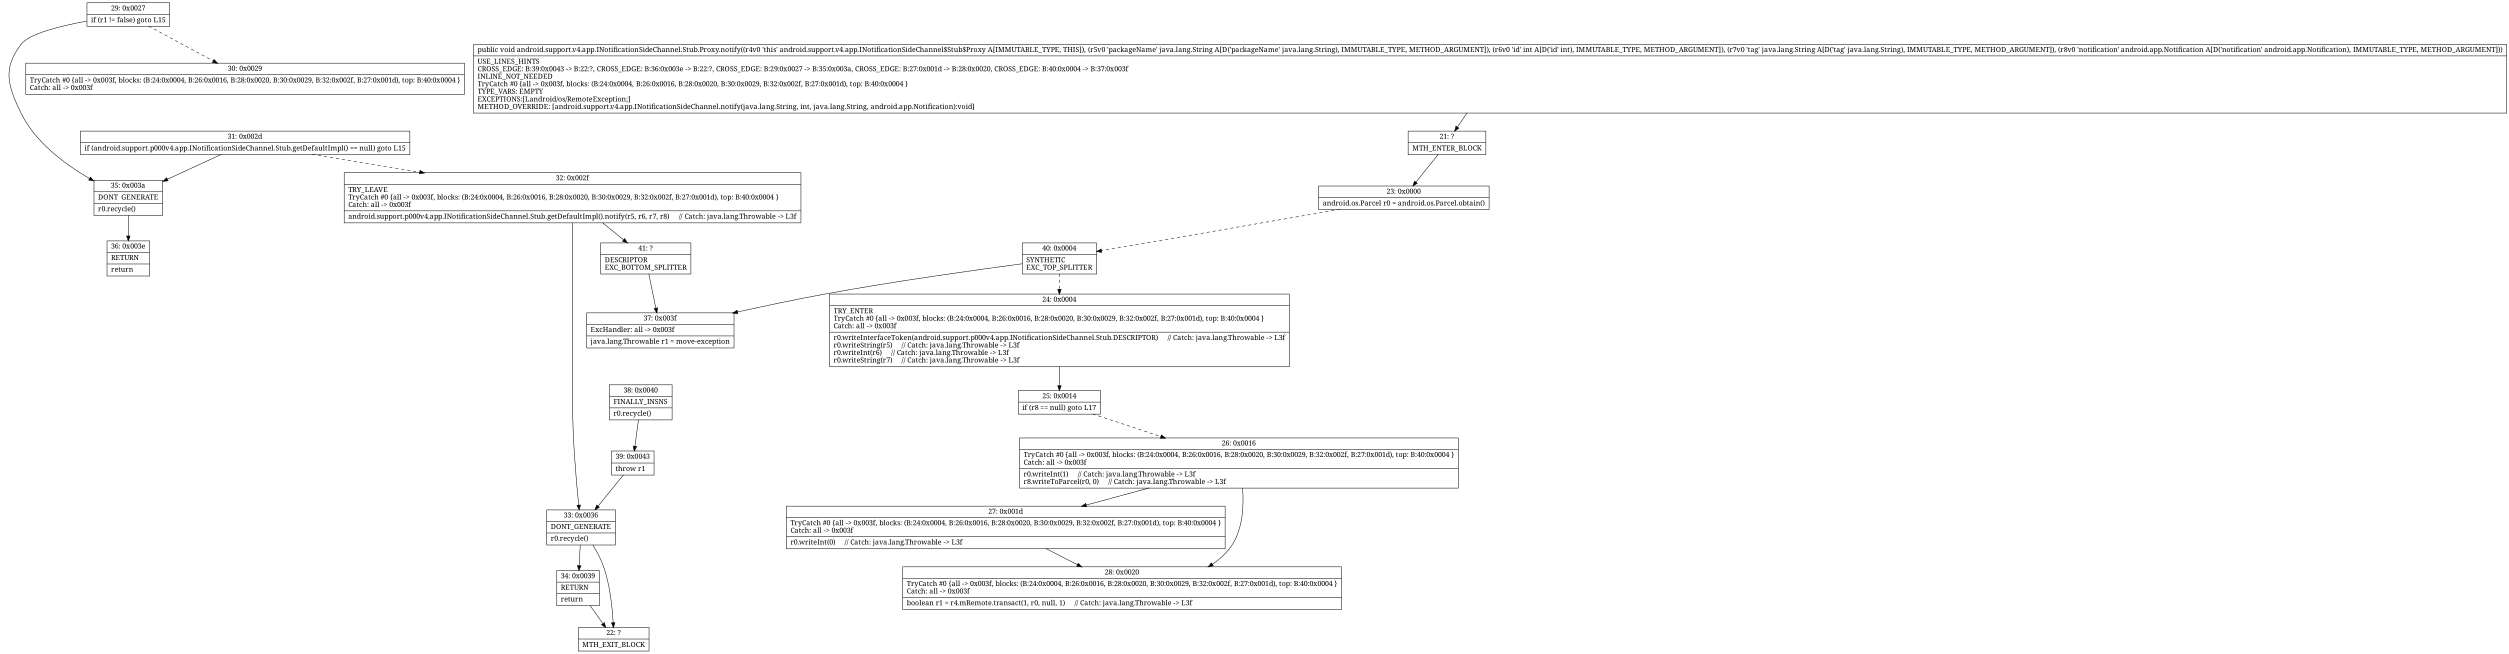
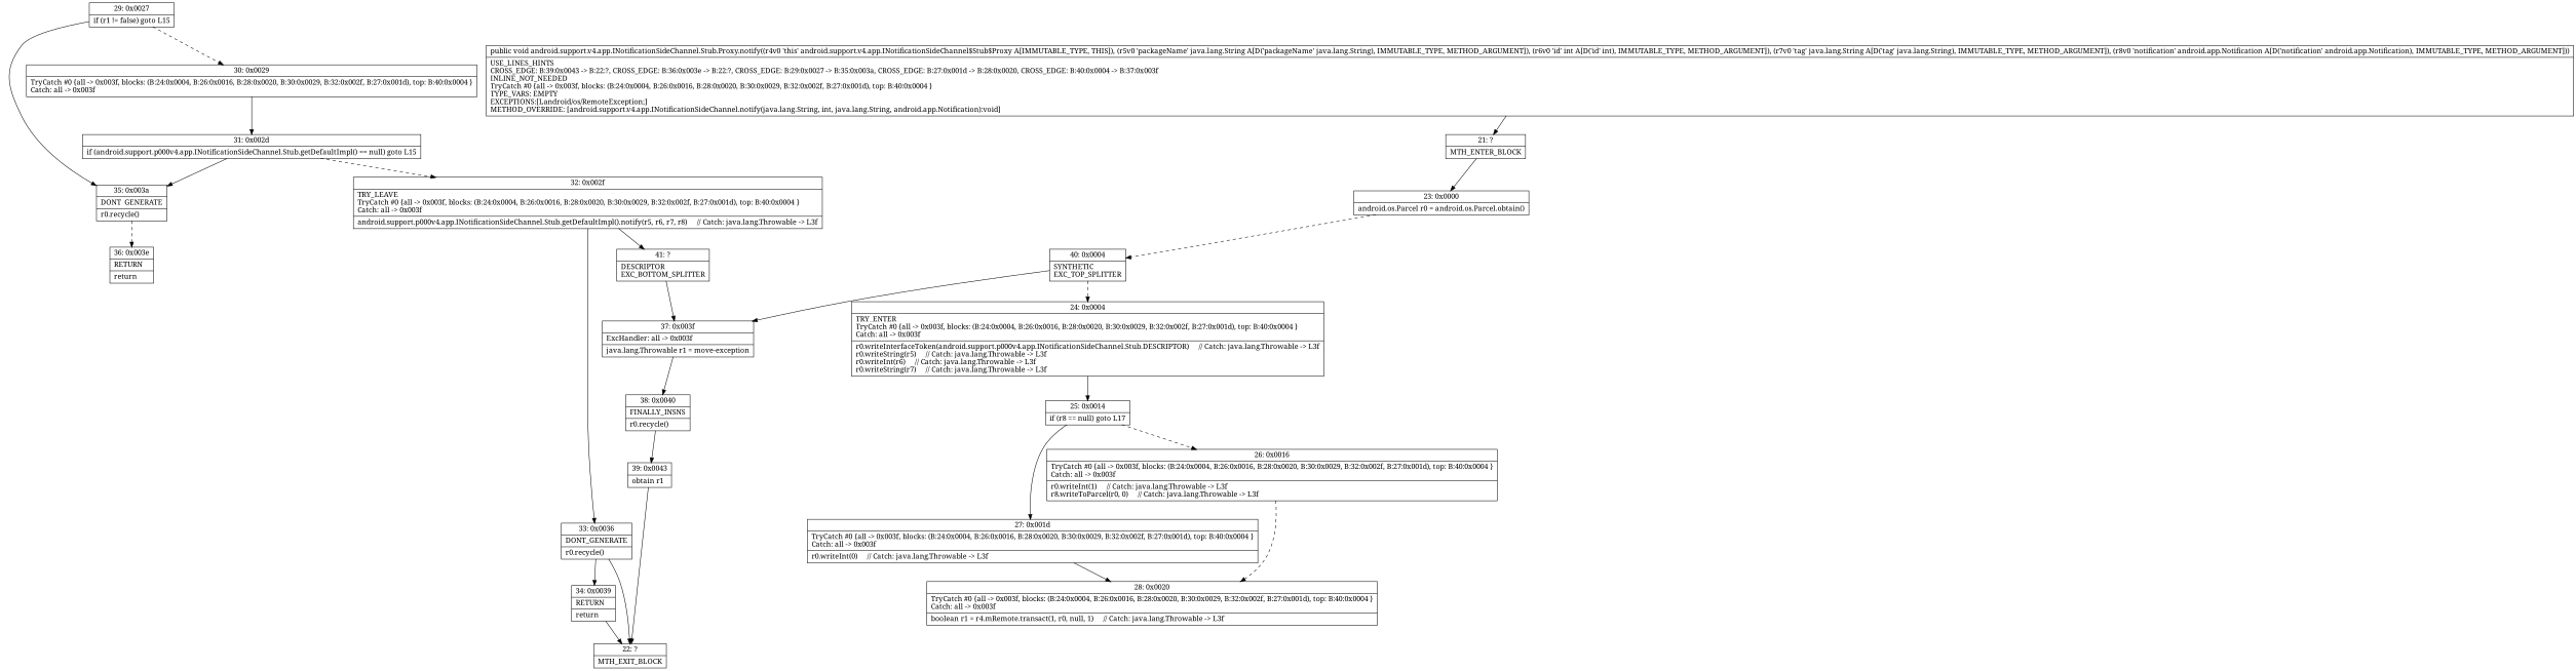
  digraph {
    fontname="Noto Serif"
    node [fontname="Noto Serif" shape=record]
    edge [fontname="Noto Serif"]
    n1 [label="{21\:\ ?|MTH_ENTER_BLOCK\l}"]
    n2 [label="{23\:\ 0x0000|android.os.Parcel r0 = android.os.Parcel.obtain()\l}"]
    n3 [label="{40\:\ 0x0004|SYNTHETIC\lEXC_TOP_SPLITTER\l}"]
    n4 [label="{24\:\ 0x0004|TRY_ENTER\lTryCatch #0 \{all \-\> 0x003f, blocks: (B:24:0x0004, B:26:0x0016, B:28:0x0020, B:30:0x0029, B:32:0x002f, B:27:0x001d), top: B:40:0x0004 \}\lCatch: all \-\> 0x003f\l|r0.writeInterfaceToken(android.support.p000v4.app.INotificationSideChannel.Stub.DESCRIPTOR)     \/\/ Catch: java.lang.Throwable \-\> L3f\lr0.writeString(r5)     \/\/ Catch: java.lang.Throwable \-\> L3f\lr0.writeInt(r6)     \/\/ Catch: java.lang.Throwable \-\> L3f\lr0.writeString(r7)     \/\/ Catch: java.lang.Throwable \-\> L3f\l}"]
    n5 [label="{37\:\ 0x003f|ExcHandler: all \-\> 0x003f\l|java.lang.Throwable r1 = move\-exception\l}"]
    n6 [label="{25\:\ 0x0014|if (r8 == null) goto L17\l}"]
    n7 [label="{38\:\ 0x0040|FINALLY_INSNS\l|r0.recycle()\l}"]
    n8 [label="{26\:\ 0x0016|TryCatch #0 \{all \-\> 0x003f, blocks: (B:24:0x0004, B:26:0x0016, B:28:0x0020, B:30:0x0029, B:32:0x002f, B:27:0x001d), top: B:40:0x0004 \}\lCatch: all \-\> 0x003f\l|r0.writeInt(1)     \/\/ Catch: java.lang.Throwable \-\> L3f\lr8.writeToParcel(r0, 0)     \/\/ Catch: java.lang.Throwable \-\> L3f\l}"]
    n9 [label="{27\:\ 0x001d|TryCatch #0 \{all \-\> 0x003f, blocks: (B:24:0x0004, B:26:0x0016, B:28:0x0020, B:30:0x0029, B:32:0x002f, B:27:0x001d), top: B:40:0x0004 \}\lCatch: all \-\> 0x003f\l|r0.writeInt(0)     \/\/ Catch: java.lang.Throwable \-\> L3f\l}"]
    n10 [label="{28\:\ 0x0020|TryCatch #0 \{all \-\> 0x003f, blocks: (B:24:0x0004, B:26:0x0016, B:28:0x0020, B:30:0x0029, B:32:0x002f, B:27:0x001d), top: B:40:0x0004 \}\lCatch: all \-\> 0x003f\l|boolean r1 = r4.mRemote.transact(1, r0, null, 1)     \/\/ Catch: java.lang.Throwable \-\> L3f\l}"]
    n11 [label="{29\:\ 0x0027|if (r1 != false) goto L15\l}"]
    n12 [label="{30\:\ 0x0029|TryCatch #0 \{all \-\> 0x003f, blocks: (B:24:0x0004, B:26:0x0016, B:28:0x0020, B:30:0x0029, B:32:0x002f, B:27:0x001d), top: B:40:0x0004 \}\lCatch: all \-\> 0x003f\l}"]
    n13 [label="{35\:\ 0x003a|DONT_GENERATE\l|r0.recycle()\l}"]
    n14 [label="{31\:\ 0x002d|if (android.support.p000v4.app.INotificationSideChannel.Stub.getDefaultImpl() == null) goto L15\l}"]
    n15 [label="{36\:\ 0x003e|RETURN\l|return\l}"]
    n16 [label="{32\:\ 0x002f|TRY_LEAVE\lTryCatch #0 \{all \-\> 0x003f, blocks: (B:24:0x0004, B:26:0x0016, B:28:0x0020, B:30:0x0029, B:32:0x002f, B:27:0x001d), top: B:40:0x0004 \}\lCatch: all \-\> 0x003f\l|android.support.p000v4.app.INotificationSideChannel.Stub.getDefaultImpl().notify(r5, r6, r7, r8)     \/\/ Catch: java.lang.Throwable \-\> L3f\l}"]
    n17 [label="{33\:\ 0x0036|DONT_GENERATE\l|r0.recycle()\l}"]
    n18 [label="{41\:\ ?|DESCRIPTOR\lEXC_BOTTOM_SPLITTER\l}"]
    n19 [label="{34\:\ 0x0039|RETURN\l|return\l}"]
    n20 [label="{22\:\ ?|MTH_EXIT_BLOCK\l}"]
-   n21 [label="{39\:\ 0x0043|throw r1\l}"]
+   n21 [label="{39\:\ 0x0043|obtain r1\l}"]
    n22 [label="{public void android.support.v4.app.INotificationSideChannel.Stub.Proxy.notify((r4v0 'this' android.support.v4.app.INotificationSideChannel$Stub$Proxy A[IMMUTABLE_TYPE, THIS]), (r5v0 'packageName' java.lang.String A[D('packageName' java.lang.String), IMMUTABLE_TYPE, METHOD_ARGUMENT]), (r6v0 'id' int A[D('id' int), IMMUTABLE_TYPE, METHOD_ARGUMENT]), (r7v0 'tag' java.lang.String A[D('tag' java.lang.String), IMMUTABLE_TYPE, METHOD_ARGUMENT]), (r8v0 'notification' android.app.Notification A[D('notification' android.app.Notification), IMMUTABLE_TYPE, METHOD_ARGUMENT]))  | USE_LINES_HINTS\lCROSS_EDGE: B:39:0x0043 \-\> B:22:?, CROSS_EDGE: B:36:0x003e \-\> B:22:?, CROSS_EDGE: B:29:0x0027 \-\> B:35:0x003a, CROSS_EDGE: B:27:0x001d \-\> B:28:0x0020, CROSS_EDGE: B:40:0x0004 \-\> B:37:0x003f\lINLINE_NOT_NEEDED\lTryCatch #0 \{all \-\> 0x003f, blocks: (B:24:0x0004, B:26:0x0016, B:28:0x0020, B:30:0x0029, B:32:0x002f, B:27:0x001d), top: B:40:0x0004 \}\lTYPE_VARS: EMPTY\lEXCEPTIONS:[Landroid\/os\/RemoteException;]\lMETHOD_OVERRIDE: [android.support.v4.app.INotificationSideChannel.notify(java.lang.String, int, java.lang.String, android.app.Notification):void]\l}"]
    n1 -> n2
    n2 -> n3 [style=dashed]
    n3 -> n4 [style=dashed]
    n3 -> n5
    n4 -> n6
+   n5 -> n7
    n6 -> n8 [style=dashed]
-   n8 -> n9
+   n6 -> n9
    n7 -> n21
-   n8 -> n10
+   n8 -> n10 [style=dashed]
    n9 -> n10
    n11 -> n12 [style=dashed]
    n11 -> n13
-   n13 -> n15
+   n12 -> n14
+   n13 -> n15 [style=dashed]
    n14 -> n13
    n14 -> n16 [style=dashed]
    n16 -> n17
    n16 -> n18
    n17 -> n19
    n17 -> n20
    n18 -> n5
    n19 -> n20
-   n21 -> n17
+   n21 -> n20
    n22 -> n1
  }
